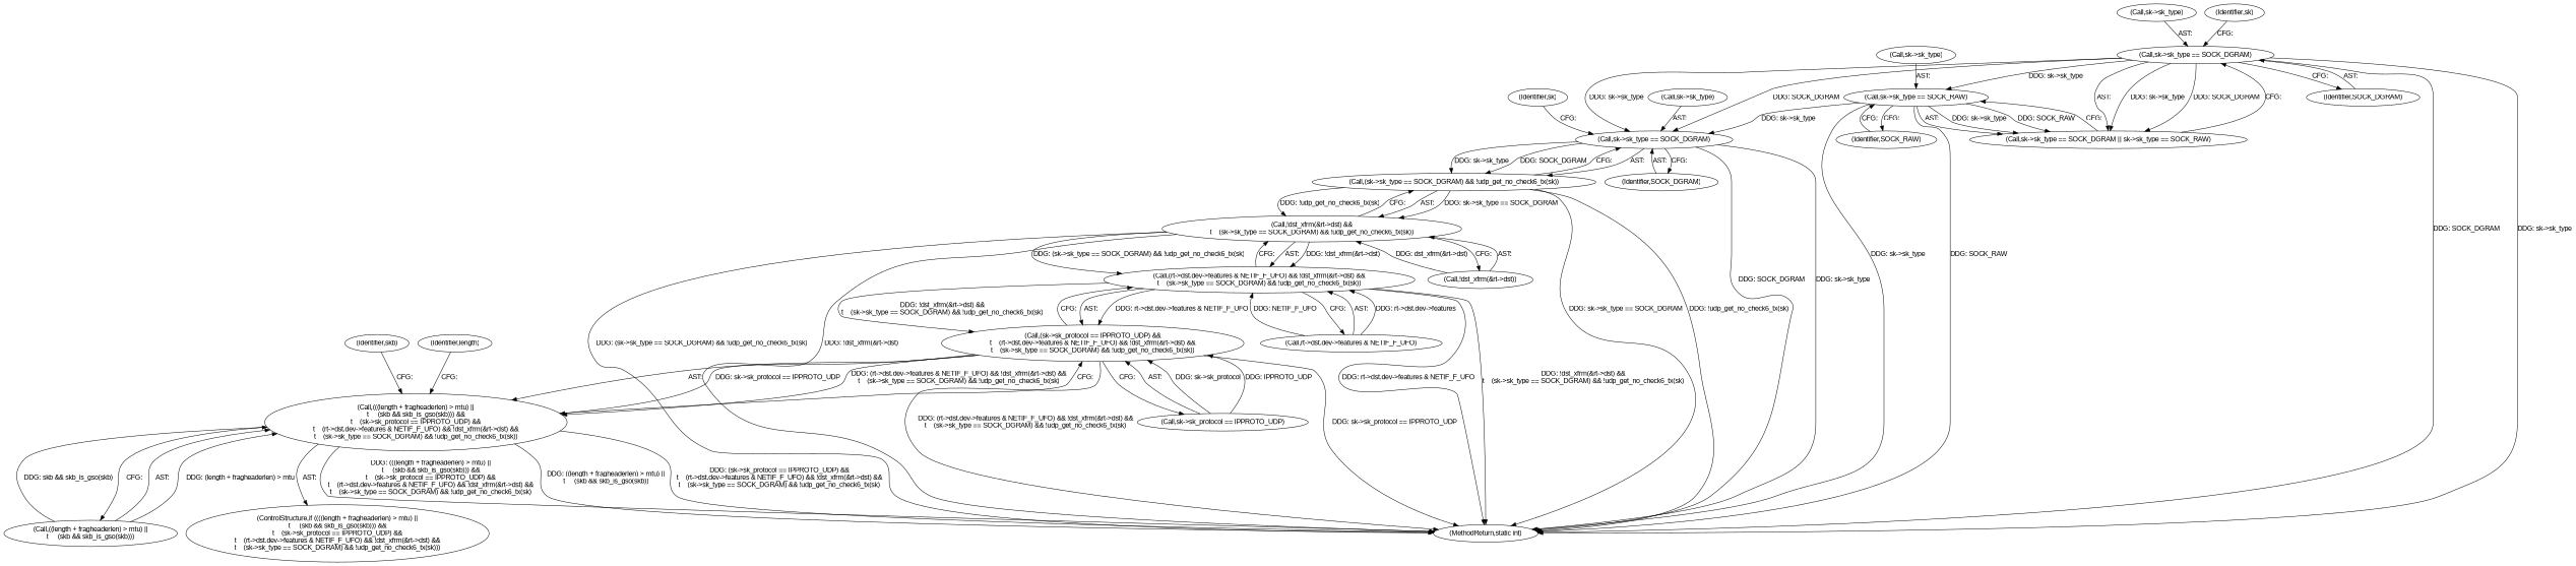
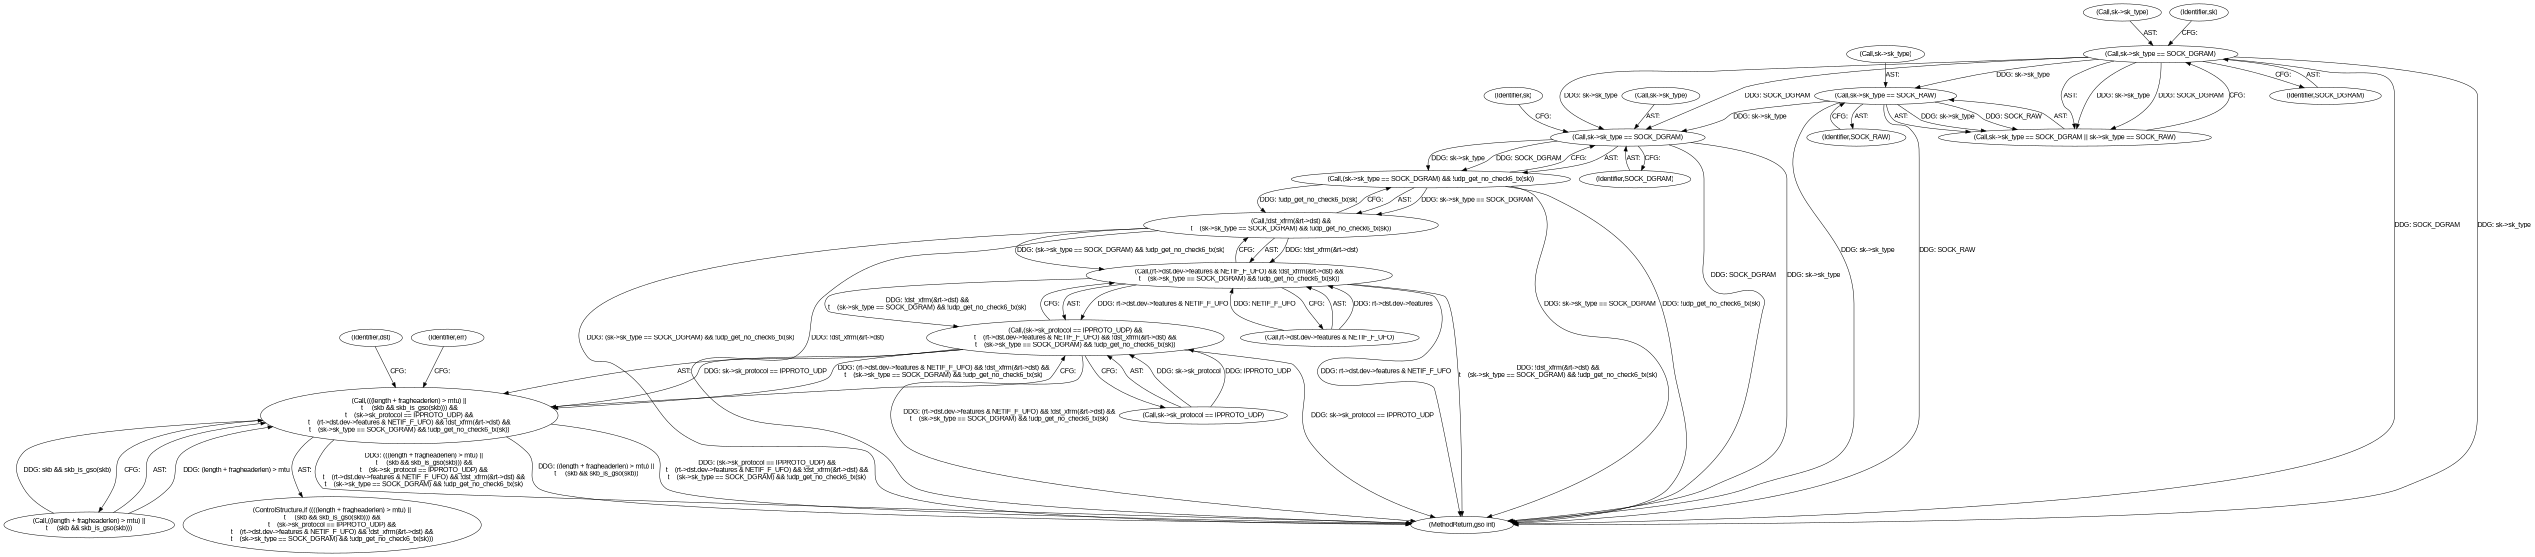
  digraph {
    fontname="Liberation Sans"
    node [fontname="Liberation Sans"]
    edge [fontname="Liberation Sans"]
    n1 [label="(Call,sk->sk_type == SOCK_DGRAM)"]
    n2 [label="(Call,(sk->sk_type == SOCK_DGRAM) && !udp_get_no_check6_tx(sk))"]
-   n3 [label="(MethodReturn,static int)"]
+   n3 [label="(MethodReturn,gso int)"]
    n4 [label="(Identifier,SOCK_DGRAM)"]
    n5 [label="(Call,!dst_xfrm(&rt->dst) &&\n\t    (sk->sk_type == SOCK_DGRAM) && !udp_get_no_check6_tx(sk))"]
    n6 [label="(Call,sk->sk_type == SOCK_DGRAM)"]
    n7 [label="(Call,sk->sk_type == SOCK_RAW)"]
    n8 [label="(Call,sk->sk_type == SOCK_DGRAM || sk->sk_type == SOCK_RAW)"]
    n9 [label="(Identifier,SOCK_DGRAM)"]
    n10 [label="(Identifier,SOCK_RAW)"]
    n11 [label="(Call,(rt->dst.dev->features & NETIF_F_UFO) && !dst_xfrm(&rt->dst) &&\n\t    (sk->sk_type == SOCK_DGRAM) && !udp_get_no_check6_tx(sk))"]
-   n12 [label="(Call,!dst_xfrm(&rt->dst))"]
    n13 [label="(Call,(sk->sk_protocol == IPPROTO_UDP) &&\n\t    (rt->dst.dev->features & NETIF_F_UFO) && !dst_xfrm(&rt->dst) &&\n\t    (sk->sk_type == SOCK_DGRAM) && !udp_get_no_check6_tx(sk))"]
    n14 [label="(Call,rt->dst.dev->features & NETIF_F_UFO)"]
    n15 [label="(Call,(((length + fragheaderlen) > mtu) ||\n\t     (skb && skb_is_gso(skb))) &&\n\t    (sk->sk_protocol == IPPROTO_UDP) &&\n\t    (rt->dst.dev->features & NETIF_F_UFO) && !dst_xfrm(&rt->dst) &&\n\t    (sk->sk_type == SOCK_DGRAM) && !udp_get_no_check6_tx(sk))"]
    n16 [label="(Call,sk->sk_protocol == IPPROTO_UDP)"]
    n17 [label="(Call,((length + fragheaderlen) > mtu) ||\n\t     (skb && skb_is_gso(skb)))"]
    n18 [label="(ControlStructure,if ((((length + fragheaderlen) > mtu) ||\n\t     (skb && skb_is_gso(skb))) &&\n\t    (sk->sk_protocol == IPPROTO_UDP) &&\n\t    (rt->dst.dev->features & NETIF_F_UFO) && !dst_xfrm(&rt->dst) &&\n\t    (sk->sk_type == SOCK_DGRAM) && !udp_get_no_check6_tx(sk)))"]
    n19 [label="(Call,sk->sk_type)"]
    n20 [label="(Call,sk->sk_type)"]
    n21 [label="(Call,sk->sk_type)"]
-   n22 [label="(Identifier,skb)"]
+   n22 [label="(Identifier,dst)"]
    n23 [label="(Identifier,sk)"]
    n24 [label="(Identifier,sk)"]
-   n25 [label="(Identifier,length)"]
+   n25 [label="(Identifier,err)"]
    n1 -> n2 [label="AST: "]
    n1 -> n2 [label="DDG: sk->sk_type"]
    n1 -> n2 [label="DDG: SOCK_DGRAM"]
    n1 -> n3 [label="DDG: SOCK_DGRAM"]
    n1 -> n3 [label="DDG: sk->sk_type"]
    n1 -> n4 [label="CFG: "]
    n2 -> n1 [label="CFG: "]
    n2 -> n3 [label="DDG: !udp_get_no_check6_tx(sk)"]
    n2 -> n3 [label="DDG: sk->sk_type == SOCK_DGRAM"]
    n2 -> n5 [label="AST: "]
    n2 -> n5 [label="DDG: sk->sk_type == SOCK_DGRAM"]
    n2 -> n5 [label="DDG: !udp_get_no_check6_tx(sk)"]
    n4 -> n1 [label="AST: "]
    n5 -> n2 [label="CFG: "]
    n5 -> n3 [label="DDG: !dst_xfrm(&rt->dst)"]
    n5 -> n3 [label="DDG: (sk->sk_type == SOCK_DGRAM) && !udp_get_no_check6_tx(sk)"]
    n5 -> n11 [label="AST: "]
    n5 -> n11 [label="DDG: !dst_xfrm(&rt->dst)"]
    n5 -> n11 [label="DDG: (sk->sk_type == SOCK_DGRAM) && !udp_get_no_check6_tx(sk)"]
-   n5 -> n12 [label="CFG: "]
    n6 -> n1 [label="DDG: sk->sk_type"]
    n6 -> n1 [label="DDG: SOCK_DGRAM"]
    n6 -> n3 [label="DDG: sk->sk_type"]
    n6 -> n3 [label="DDG: SOCK_DGRAM"]
    n6 -> n7 [label="DDG: sk->sk_type"]
    n6 -> n8 [label="AST: "]
    n6 -> n8 [label="DDG: sk->sk_type"]
    n6 -> n8 [label="DDG: SOCK_DGRAM"]
    n6 -> n9 [label="CFG: "]
    n7 -> n1 [label="DDG: sk->sk_type"]
    n7 -> n3 [label="DDG: sk->sk_type"]
    n7 -> n3 [label="DDG: SOCK_RAW"]
    n7 -> n8 [label="AST: "]
    n7 -> n8 [label="DDG: sk->sk_type"]
    n7 -> n8 [label="DDG: SOCK_RAW"]
-   n7 -> n10 [label="CFG: "]
+   n7 -> n10 [label="AST: "]
    n8 -> n6 [label="CFG: "]
-   n8 -> n7 [label="CFG: "]
+   n8 -> n7 [label="AST: "]
    n9 -> n6 [label="AST: "]
    n10 -> n7 [label="CFG: "]
    n11 -> n3 [label="DDG: rt->dst.dev->features & NETIF_F_UFO"]
    n11 -> n3 [label="DDG: !dst_xfrm(&rt->dst) &&\n\t    (sk->sk_type == SOCK_DGRAM) && !udp_get_no_check6_tx(sk)"]
    n11 -> n5 [label="CFG: "]
    n11 -> n13 [label="AST: "]
    n11 -> n13 [label="DDG: rt->dst.dev->features & NETIF_F_UFO"]
    n11 -> n13 [label="DDG: !dst_xfrm(&rt->dst) &&\n\t    (sk->sk_type == SOCK_DGRAM) && !udp_get_no_check6_tx(sk)"]
    n11 -> n14 [label="CFG: "]
-   n12 -> n5 [label="AST: "]
-   n12 -> n5 [label="DDG: dst_xfrm(&rt->dst)"]
    n13 -> n3 [label="DDG: sk->sk_protocol == IPPROTO_UDP"]
    n13 -> n3 [label="DDG: (rt->dst.dev->features & NETIF_F_UFO) && !dst_xfrm(&rt->dst) &&\n\t    (sk->sk_type == SOCK_DGRAM) && !udp_get_no_check6_tx(sk)"]
    n13 -> n11 [label="CFG: "]
    n13 -> n15 [label="AST: "]
    n13 -> n15 [label="DDG: sk->sk_protocol == IPPROTO_UDP"]
    n13 -> n15 [label="DDG: (rt->dst.dev->features & NETIF_F_UFO) && !dst_xfrm(&rt->dst) &&\n\t    (sk->sk_type == SOCK_DGRAM) && !udp_get_no_check6_tx(sk)"]
    n13 -> n16 [label="CFG: "]
    n14 -> n11 [label="AST: "]
    n14 -> n11 [label="DDG: rt->dst.dev->features"]
    n14 -> n11 [label="DDG: NETIF_F_UFO"]
    n15 -> n3 [label="DDG: ((length + fragheaderlen) > mtu) ||\n\t     (skb && skb_is_gso(skb))"]
    n15 -> n3 [label="DDG: (sk->sk_protocol == IPPROTO_UDP) &&\n\t    (rt->dst.dev->features & NETIF_F_UFO) && !dst_xfrm(&rt->dst) &&\n\t    (sk->sk_type == SOCK_DGRAM) && !udp_get_no_check6_tx(sk)"]
    n15 -> n3 [label="DDG: (((length + fragheaderlen) > mtu) ||\n\t     (skb && skb_is_gso(skb))) &&\n\t    (sk->sk_protocol == IPPROTO_UDP) &&\n\t    (rt->dst.dev->features & NETIF_F_UFO) && !dst_xfrm(&rt->dst) &&\n\t    (sk->sk_type == SOCK_DGRAM) && !udp_get_no_check6_tx(sk)"]
    n15 -> n13 [label="CFG: "]
    n15 -> n17 [label="CFG: "]
    n15 -> n18 [label="AST: "]
    n16 -> n13 [label="AST: "]
    n16 -> n13 [label="DDG: sk->sk_protocol"]
    n16 -> n13 [label="DDG: IPPROTO_UDP"]
    n17 -> n15 [label="AST: "]
    n17 -> n15 [label="DDG: (length + fragheaderlen) > mtu"]
    n17 -> n15 [label="DDG: skb && skb_is_gso(skb)"]
    n19 -> n6 [label="AST: "]
    n20 -> n1 [label="AST: "]
    n21 -> n7 [label="AST: "]
    n22 -> n15 [label="CFG: "]
    n23 -> n6 [label="CFG: "]
    n24 -> n1 [label="CFG: "]
    n25 -> n15 [label="CFG: "]
  }
